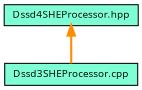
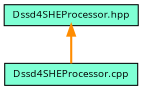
  digraph {
    fontname="Open Sans"
    node [color=black fillcolor=aquamarine fontname="Open Sans" fontsize=10 shape=record style=filled]
    n1 [fontcolor=black height=0.2 label="Dssd4SHEProcessor.hpp" width=0.4]
-   n2 [height=0.2 label="Dssd3SHEProcessor.cpp" width=0.4]
+   n2 [height=0.2 label="Dssd4SHEProcessor.cpp" width=0.4]
    n1 -> n2 [color=darkorange dir=back fontname="Open Sans" fontsize=10 labelfontname=Helvetica labelfontsize=10 style=bold]
  }
